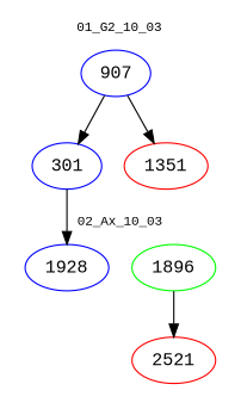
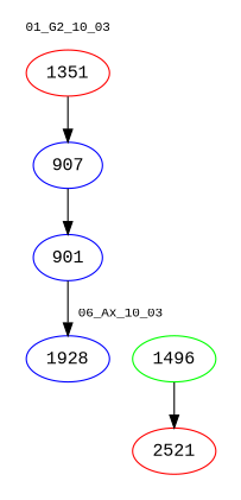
  digraph {
    fontname="Liberation Mono"
    node [color=blue fontname="Liberation Mono"]
    edge [color=black fontname="Liberation Mono"]
-   n1 [color=green label=1896]
+   n1 [color=green label=1496]
    n2 [label=1928]
    n3 [color=red label=2521]
    n4 [label=907]
-   n5 [label=301]
+   n5 [label=901]
    n6 [color=red label=1351]
    subgraph cluster_1 {
      color=white
      fontsize=10
-     label="02_Ax_10_03"
+     label="06_Ax_10_03"
      n1
      n2
      n3
    }
    subgraph cluster_2 {
      color=white
      fontsize=10
      label="01_G2_10_03"
      n4
      n5
      n6
    }
    n1 -> n3
    n4 -> n5
-   n4 -> n6
+   n6 -> n4
    n5 -> n2
  }
